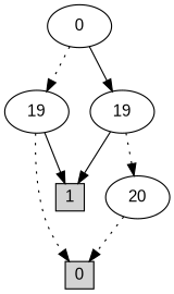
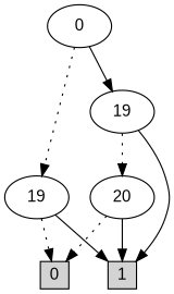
  digraph {
    fontname="Liberation Sans"
    node [fontname="Liberation Sans"]
    edge [style=dotted fontname="Liberation Sans"]
    n1 [height=0.3 label=0 shape=box style=filled width=0.3]
    n2 [height=0.3 label=1 shape=box style=filled width=0.3]
    n3 [label=0]
    n4 [label=19]
    n5 [label=19]
    n6 [label=20]
    n3 -> n4
    n3 -> n5 [style=filled]
    n4 -> n1
    n4 -> n2 [style=filled]
    n5 -> n2 [style=filled]
    n5 -> n6
    n6 -> n1
+   n6 -> n2 [style=filled]
  }
